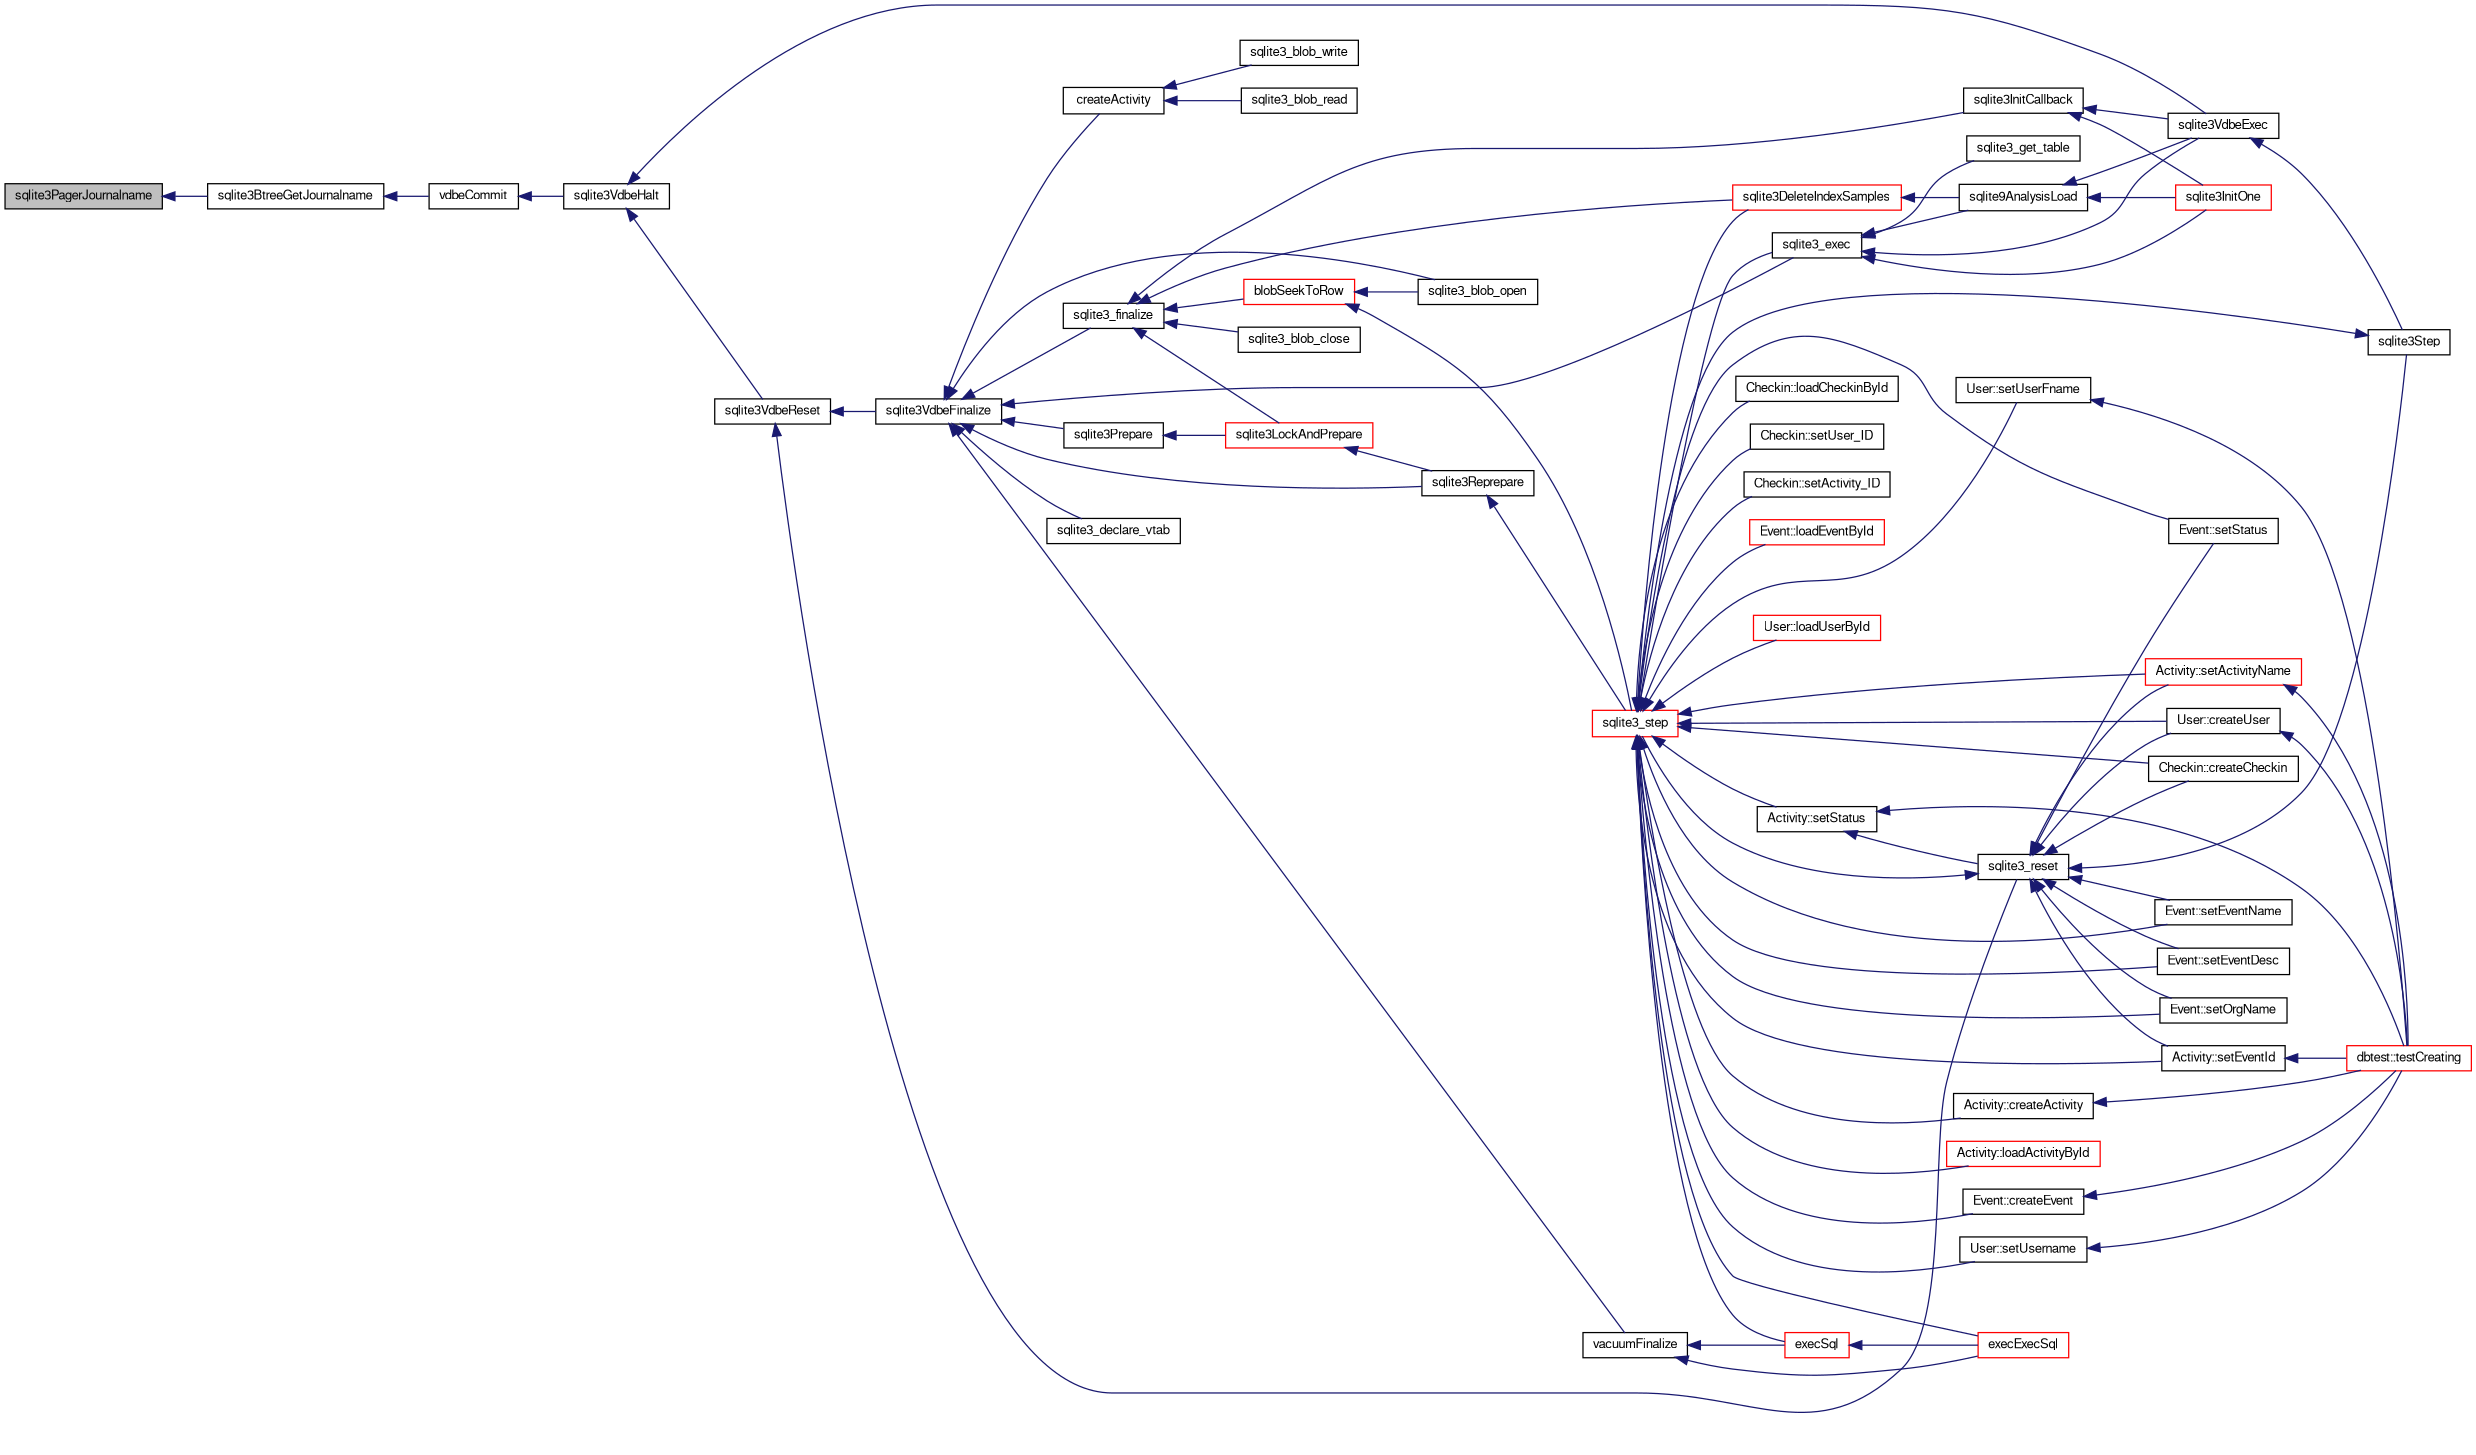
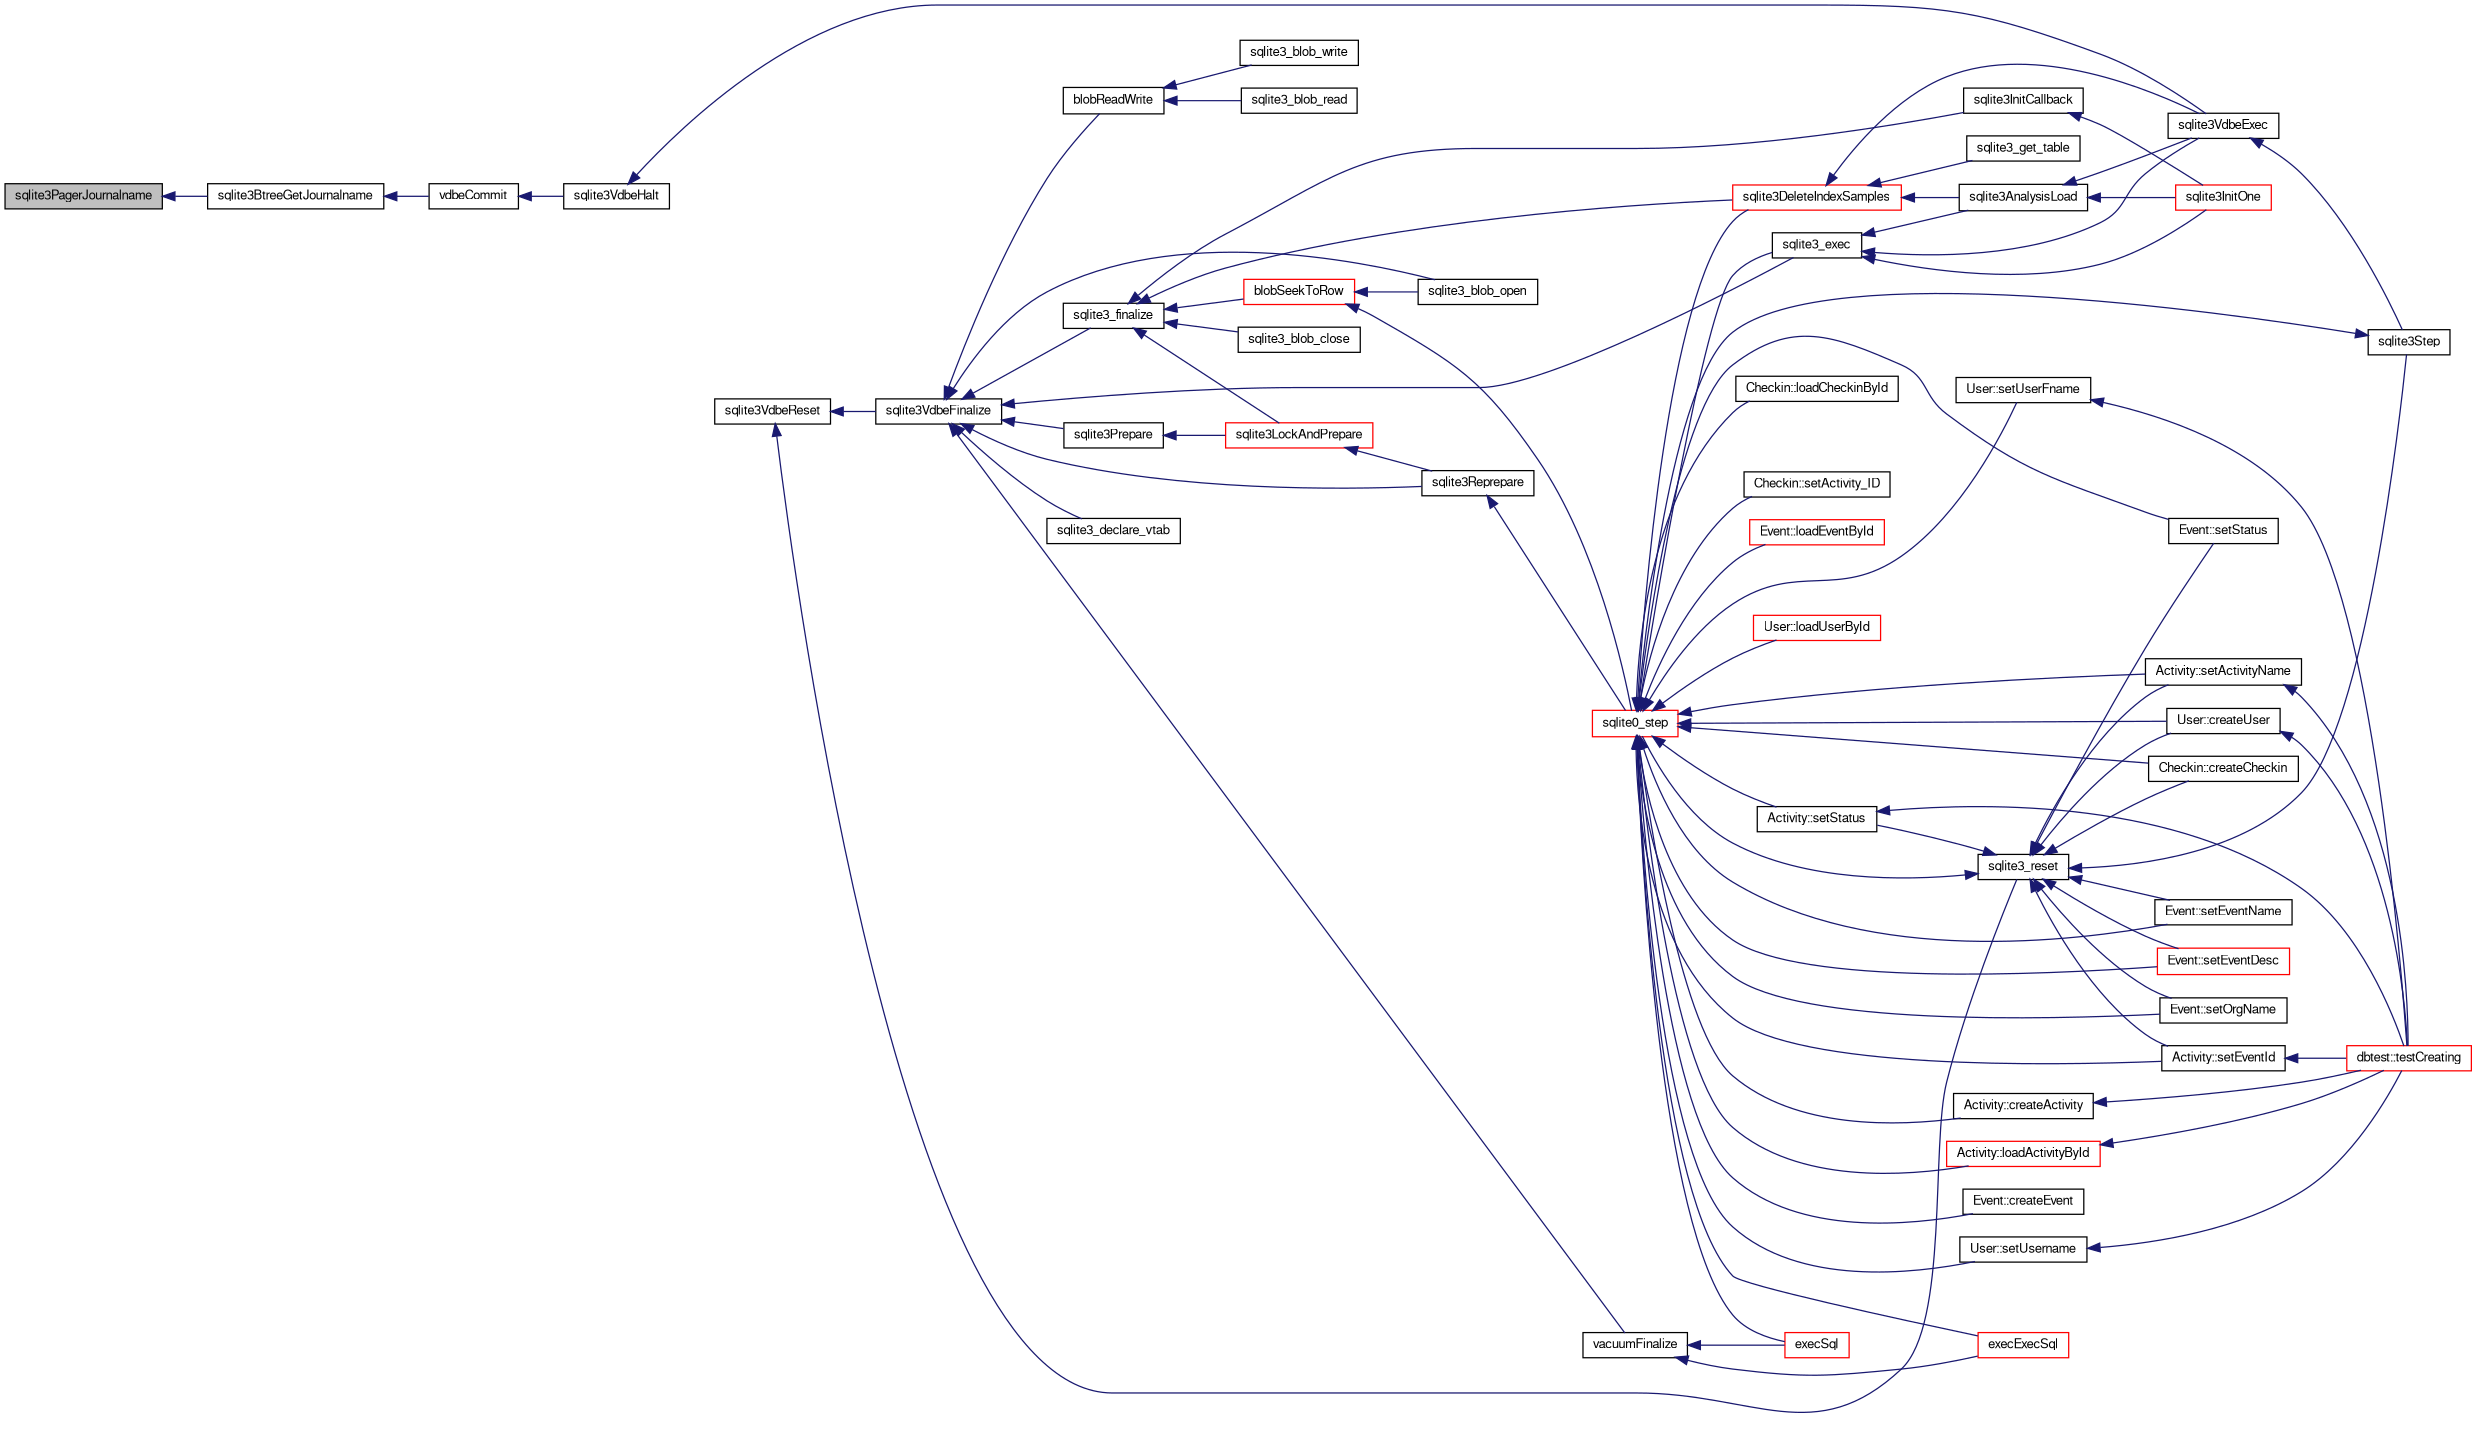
  digraph {
    rankdir=LR
    node [color=black fillcolor=white fontname=FreeSans fontsize=10 shape=record style=filled]
    edge [color=midnightblue dir=back fontname=FreeSans fontsize=10 labelfontname=FreeSans labelfontsize=10 style=solid]
    n1 [fillcolor=grey75 fontcolor=black height=0.2 label=sqlite3PagerJournalname width=0.4]
    n2 [height=0.2 label=sqlite3BtreeGetJournalname width=0.4]
    n3 [height=0.2 label=vdbeCommit width=0.4]
    n4 [height=0.2 label=sqlite3VdbeHalt width=0.4]
    n5 [height=0.2 label=sqlite3VdbeReset width=0.4]
    n6 [height=0.2 label=sqlite3VdbeExec width=0.4]
    n7 [height=0.2 label=sqlite3VdbeFinalize width=0.4]
    n8 [height=0.2 label=sqlite3_reset width=0.4]
    n9 [height=0.2 label=sqlite3Step width=0.4]
    n10 [height=0.2 label=sqlite3_finalize width=0.4]
    n11 [height=0.2 label=sqlite3_blob_open width=0.4]
    n12 [height=0.2 label=sqlite3_exec width=0.4]
    n13 [height=0.2 label=sqlite3Reprepare width=0.4]
-   n14 [height=0.2 label=createActivity width=0.4]
+   n14 [height=0.2 label=blobReadWrite width=0.4]
    n15 [height=0.2 label=sqlite3Prepare width=0.4]
    n16 [height=0.2 label=vacuumFinalize width=0.4]
    n17 [height=0.2 label=sqlite3_declare_vtab width=0.4]
-   n18 [color=red height=0.2 label=sqlite3_step width=0.4]
+   n18 [color=red height=0.2 label=sqlite0_step width=0.4]
    n19 [height=0.2 label="Activity::setEventId" width=0.4]
-   n20 [color=red height=0.2 label="Activity::setActivityName" width=0.4]
+   n20 [height=0.2 label="Activity::setActivityName" width=0.4]
    n21 [height=0.2 label="Activity::setStatus" width=0.4]
    n22 [height=0.2 label="Checkin::createCheckin" width=0.4]
    n23 [height=0.2 label="Event::setEventName" width=0.4]
-   n24 [height=0.2 label="Event::setEventDesc" width=0.4]
+   n24 [color=red height=0.2 label="Event::setEventDesc" width=0.4]
    n25 [height=0.2 label="Event::setOrgName" width=0.4]
    n26 [height=0.2 label="Event::setStatus" width=0.4]
    n27 [height=0.2 label="User::createUser" width=0.4]
    n28 [color=red height=0.2 label=blobSeekToRow width=0.4]
    n29 [height=0.2 label=sqlite3_blob_close width=0.4]
    n30 [color=red height=0.2 label=sqlite3DeleteIndexSamples width=0.4]
    n31 [height=0.2 label=sqlite3InitCallback width=0.4]
    n32 [color=red height=0.2 label=sqlite3LockAndPrepare width=0.4]
-   n33 [height=0.2 label=sqlite9AnalysisLoad width=0.4]
+   n33 [height=0.2 label=sqlite3AnalysisLoad width=0.4]
    n34 [color=red height=0.2 label=sqlite3InitOne width=0.4]
    n35 [height=0.2 label=sqlite3_get_table width=0.4]
    n36 [height=0.2 label=sqlite3_blob_read width=0.4]
    n37 [height=0.2 label=sqlite3_blob_write width=0.4]
    n38 [color=red height=0.2 label=execSql width=0.4]
    n39 [color=red height=0.2 label=execExecSql width=0.4]
    n40 [height=0.2 label="Activity::createActivity" width=0.4]
    n41 [color=red height=0.2 label="Activity::loadActivityById" width=0.4]
    n42 [height=0.2 label="Checkin::loadCheckinById" width=0.4]
-   n43 [height=0.2 label="Checkin::setUser_ID" width=0.4]
    n44 [height=0.2 label="Checkin::setActivity_ID" width=0.4]
    n45 [height=0.2 label="Event::createEvent" width=0.4]
    n46 [color=red height=0.2 label="Event::loadEventById" width=0.4]
    n47 [color=red height=0.2 label="User::loadUserById" width=0.4]
    n48 [height=0.2 label="User::setUsername" width=0.4]
    n49 [height=0.2 label="User::setUserFname" width=0.4]
    n50 [color=red height=0.2 label="dbtest::testCreating" width=0.4]
    n1 -> n2
    n2 -> n3
    n3 -> n4
-   n4 -> n5
    n4 -> n6
    n5 -> n7
    n5 -> n8
    n6 -> n9
    n7 -> n10
    n7 -> n11
    n7 -> n12
    n7 -> n13
    n7 -> n14
    n7 -> n15
    n7 -> n16
    n7 -> n17
    n8 -> n9
    n8 -> n18
    n8 -> n19
    n8 -> n20
-   n21 -> n8
+   n8 -> n21
    n8 -> n22
    n8 -> n23
    n8 -> n24
    n8 -> n25
    n8 -> n26
    n8 -> n27
    n9 -> n18
    n10 -> n28
    n10 -> n29
    n10 -> n30
    n10 -> n31
    n10 -> n32
    n12 -> n6
    n12 -> n33
    n12 -> n34
-   n12 -> n35
+   n30 -> n35
    n13 -> n18
    n14 -> n36
    n14 -> n37
    n15 -> n32
    n16 -> n38
    n16 -> n39
    n18 -> n12
    n18 -> n19
    n18 -> n20
    n18 -> n21
    n18 -> n22
    n18 -> n23
    n18 -> n24
    n18 -> n25
    n18 -> n26
    n18 -> n27
    n18 -> n30
    n18 -> n38
    n18 -> n39
    n18 -> n40
    n18 -> n41
    n18 -> n42
-   n18 -> n43
    n18 -> n44
    n18 -> n45
    n18 -> n46
    n18 -> n47
    n18 -> n48
    n18 -> n49
    n19 -> n50
    n20 -> n50
    n21 -> n50
    n27 -> n50
    n28 -> n11
    n28 -> n18
    n30 -> n33
-   n31 -> n6
+   n30 -> n6
    n31 -> n34
    n32 -> n13
    n33 -> n6
    n33 -> n34
-   n38 -> n39
    n40 -> n50
-   n45 -> n50
+   n41 -> n50
    n48 -> n50
    n49 -> n50
  }
